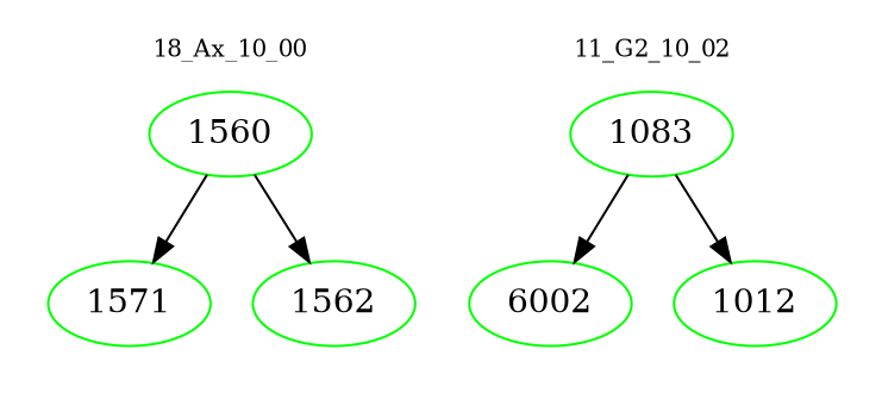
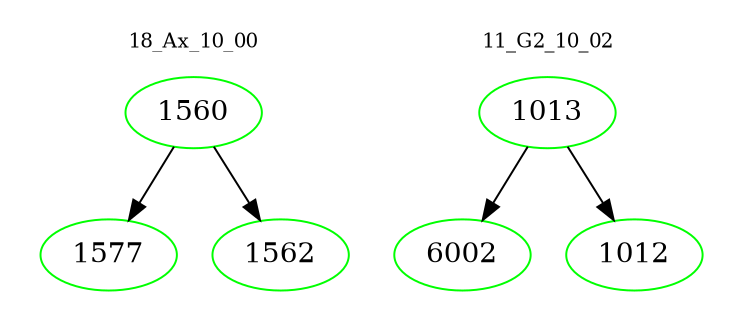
  digraph {
    node [color=green]
    edge [color=black]
    n1 [label=1560]
-   n2 [label=1571]
+   n2 [label=1577]
    n3 [label=1562]
-   n4 [label=1083]
+   n4 [label=1013]
    n5 [label=6002]
    n6 [label=1012]
    subgraph cluster_1 {
      color=white
      fontsize=10
      label="18_Ax_10_00"
      n1
      n2
      n3
    }
    subgraph cluster_2 {
      color=white
      fontsize=10
      label="11_G2_10_02"
      n4
      n5
      n6
    }
    n1 -> n2
    n1 -> n3
    n4 -> n5
    n4 -> n6
  }
